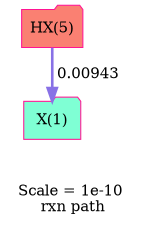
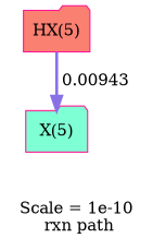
  digraph {
    fontname="DejaVu Serif"
    label="Scale = 1e-10\l rxn path"
    node [fontname="DejaVu Serif" style=filled color=deeppink shape=folder]
    n1 [label="HX(5)" fillcolor=salmon]
-   n2 [label="X(1)" fillcolor=aquamarine]
+   n2 [label="X(5)" fillcolor=aquamarine]
    n1 -> n2 [arrowsize=1.24 color="0.7, 0.509, 0.9" fontname="DejaVu Serif" label=" 0.00943" style="setlinewidth(2.48)"]
  }
